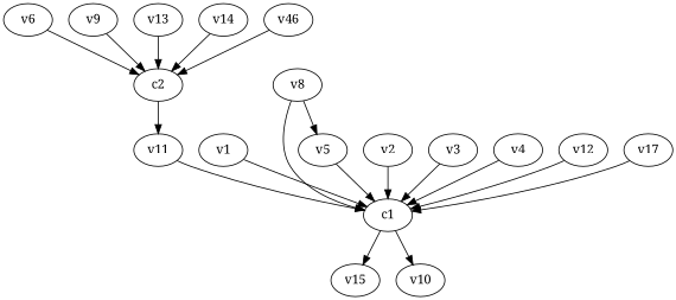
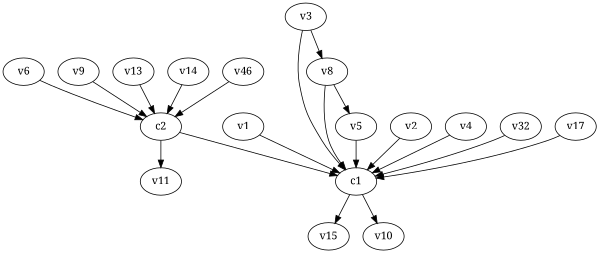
  strict digraph {
    fontname="Noto Serif"
    node [fontname="Noto Serif"]
    edge [fontname="Noto Serif" weight=1]
    c1
    v15
    v10
    c2
    v11
    v1
    v5
    v2
    v3
    v8
    v4
    v6
    v9
-   v12
+   v12 [label=v32]
    v13
    v14
    n17 [label=v46]
    v17
    c1 -> v15
    c1 -> v10
    c2 -> v11
-   v11 -> c1
+   c2 -> c1
    v1 -> c1
    v5 -> c1
    v2 -> c1
    v3 -> c1
+   v3 -> v8
    v8 -> c1
    v8 -> v5
    v4 -> c1
    v6 -> c2
    v9 -> c2
    v12 -> c1
    v13 -> c2
    v14 -> c2
    n17 -> c2
    v17 -> c1
  }
